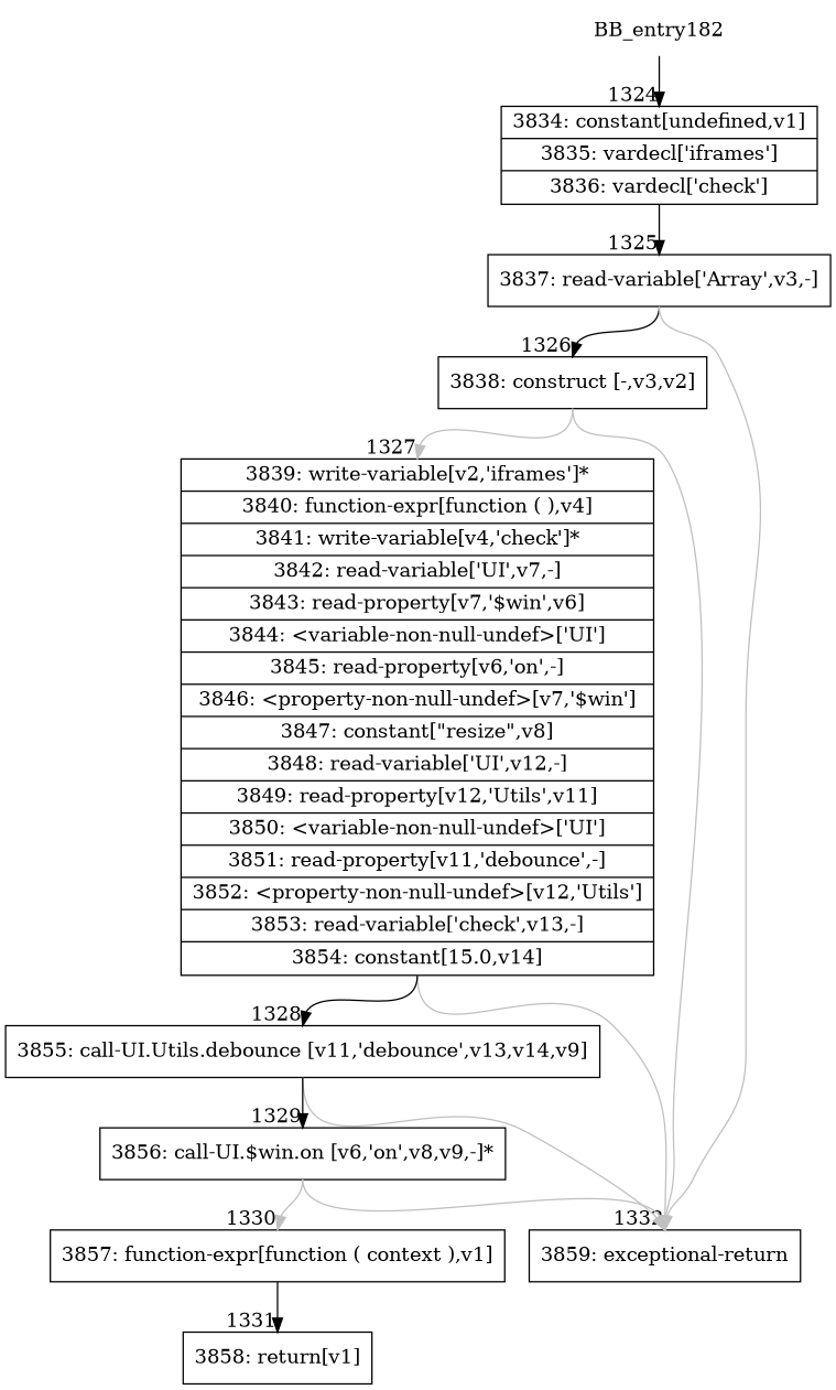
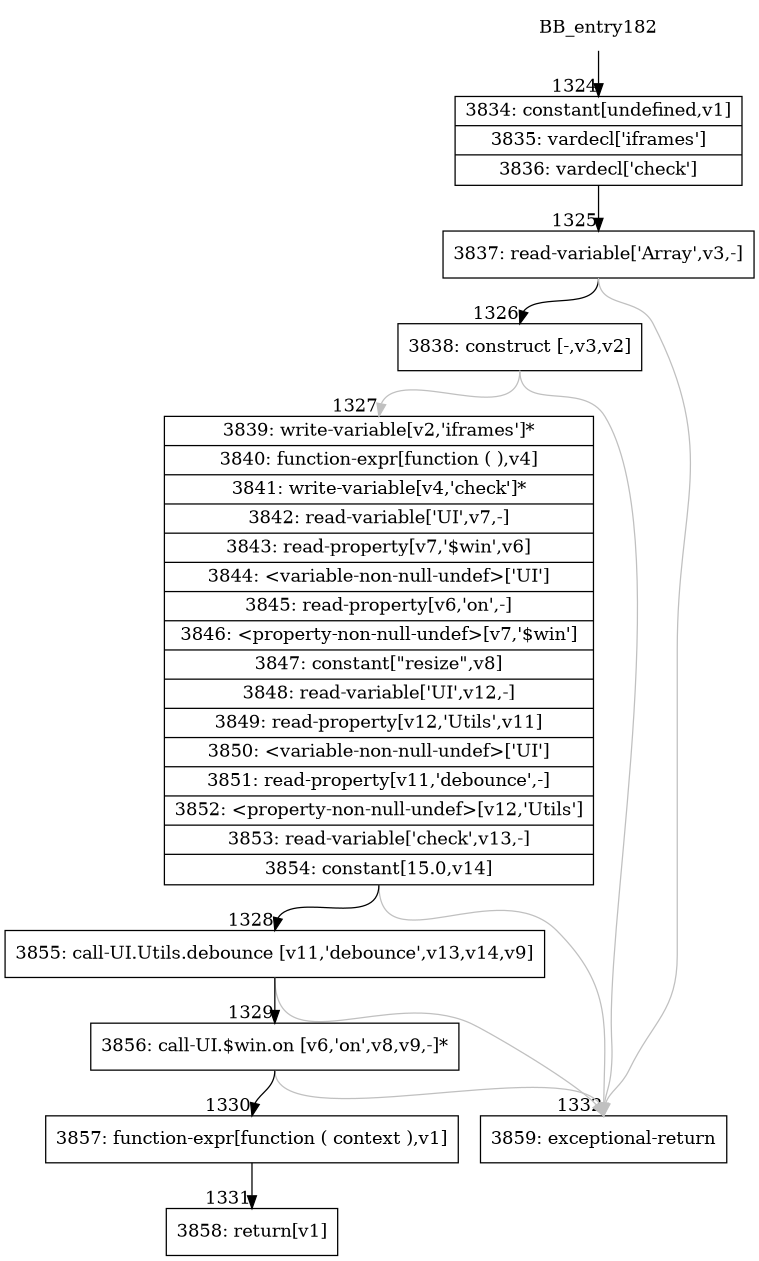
  digraph {
    fontname="DejaVu Serif"
    rankdir=TD
    node [fontname="DejaVu Serif" shape=record]
    edge [fontname="DejaVu Serif" headport=n tailport=s]
    n1 [label=BB_entry182 shape=none]
    n2 [label="{3834: constant[undefined,v1]|3835: vardecl['iframes']|3836: vardecl['check']}"]
    n3 [label="{3837: read-variable['Array',v3,-]}"]
    n4 [label="{3838: construct [-,v3,v2]}"]
    n5 [label="{3859: exceptional-return}"]
    n6 [label="{3839: write-variable[v2,'iframes']*|3840: function-expr[function ( ),v4]|3841: write-variable[v4,'check']*|3842: read-variable['UI',v7,-]|3843: read-property[v7,'$win',v6]|3844: \<variable-non-null-undef\>['UI']|3845: read-property[v6,'on',-]|3846: \<property-non-null-undef\>[v7,'$win']|3847: constant[\"resize\",v8]|3848: read-variable['UI',v12,-]|3849: read-property[v12,'Utils',v11]|3850: \<variable-non-null-undef\>['UI']|3851: read-property[v11,'debounce',-]|3852: \<property-non-null-undef\>[v12,'Utils']|3853: read-variable['check',v13,-]|3854: constant[15.0,v14]}"]
    n7 [label="{3855: call-UI.Utils.debounce [v11,'debounce',v13,v14,v9]}"]
    n8 [label="{3856: call-UI.$win.on [v6,'on',v8,v9,-]*}"]
    n9 [label="{3857: function-expr[function ( context ),v1]}"]
    n10 [label="{3858: return[v1]}"]
    n1 -> n2 [headlabel="    1324"]
    n2 -> n3 [headlabel="      1325"]
    n3 -> n4 [headlabel="      1326"]
    n3 -> n5 [color=gray headlabel="      1332"]
    n4 -> n5 [color=gray]
    n4 -> n6 [color=gray headlabel="      1327"]
    n6 -> n5 [color=gray]
    n6 -> n7 [headlabel="      1328"]
    n7 -> n5 [color=gray]
    n7 -> n8 [headlabel="      1329"]
    n8 -> n5 [color=gray]
-   n8 -> n9 [headlabel="      1330" color=gray]
+   n8 -> n9 [headlabel="      1330"]
    n9 -> n10 [headlabel="      1331"]
  }
